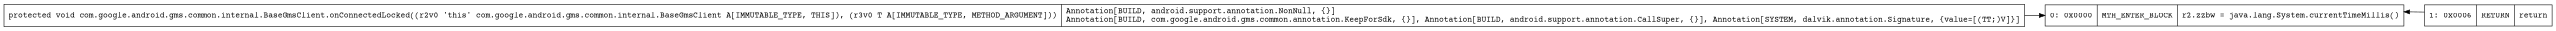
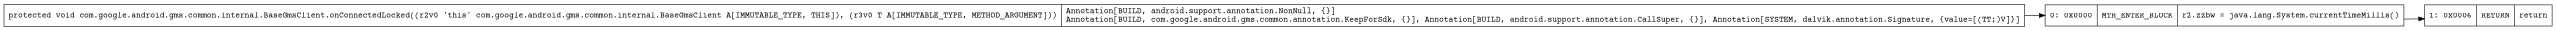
  digraph {
    rankdir=LR
    fontname="Courier Prime"
    node [shape=record fontname="Courier Prime"]
    edge [fontname="Courier Prime"]
    n1 [label="{0\:\ 0x0000|MTH_ENTER_BLOCK\l|r2.zzbw = java.lang.System.currentTimeMillis()\l}"]
    n2 [label="{1\:\ 0x0006|RETURN\l|return\l}"]
    n3 [label="{protected void com.google.android.gms.common.internal.BaseGmsClient.onConnectedLocked((r2v0 'this' com.google.android.gms.common.internal.BaseGmsClient A[IMMUTABLE_TYPE, THIS]), (r3v0 T A[IMMUTABLE_TYPE, METHOD_ARGUMENT]))  | Annotation[BUILD, android.support.annotation.NonNull, \{\}]\lAnnotation[BUILD, com.google.android.gms.common.annotation.KeepForSdk, \{\}], Annotation[BUILD, android.support.annotation.CallSuper, \{\}], Annotation[SYSTEM, dalvik.annotation.Signature, \{value=[(TT;)V]\}]\l}"]
-   n2 -> n1
+   n1 -> n2
    n3 -> n1
  }
